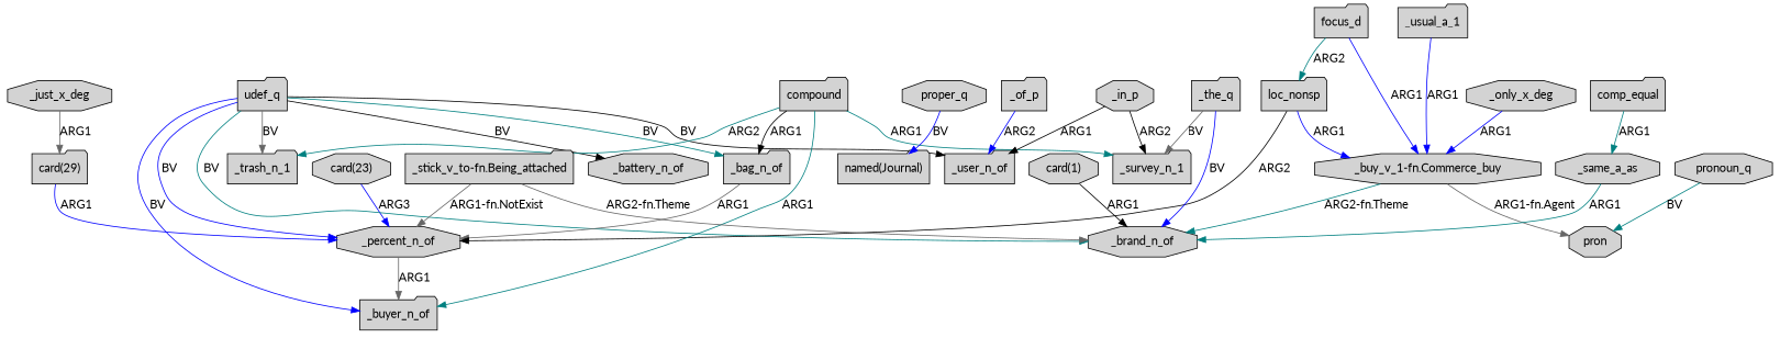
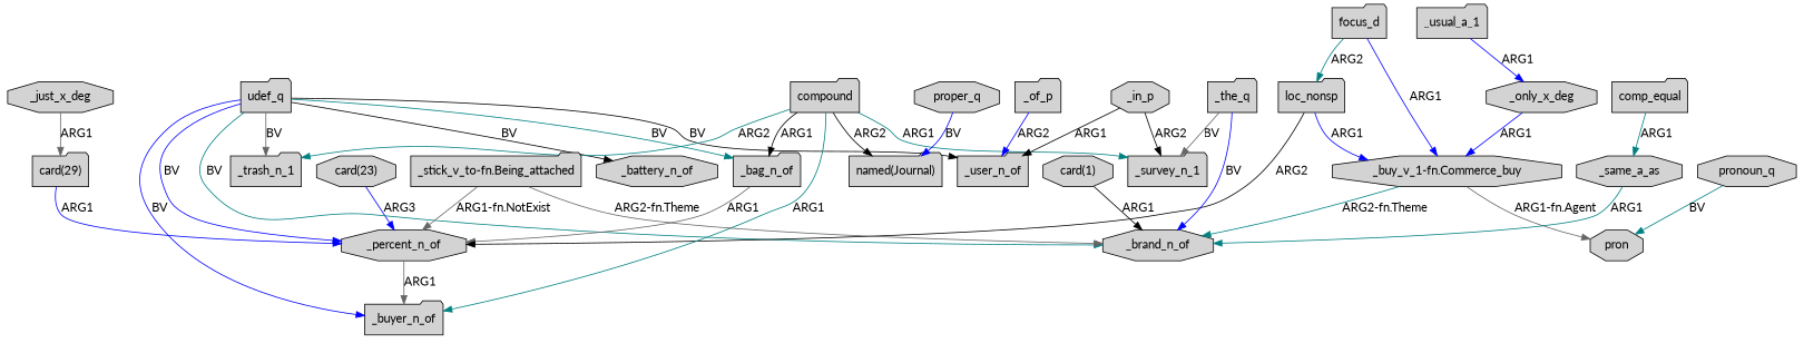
  digraph {
    fontname=Lato
    node [fontname=Lato shape=folder style=filled]
    edge [color=blue fontname=Lato]
    "card(23)" [shape=octagon]
    _percent_n_of [shape=octagon]
    _buyer_n_of
    udef_q
    _battery_n_of [shape=octagon]
    _brand_n_of [shape=octagon]
    _trash_n_1
    _user_n_of
    _bag_n_of
    focus_d
    loc_nonsp
    "_buy_v_1-fn.Commerce_buy" [shape=octagon]
    pron [shape=octagon]
    compound
    _survey_n_1
    "named(Journal)"
    _the_q
    "_stick_v_to-fn.Being_attached"
    _just_x_deg [shape=octagon]
    "card(29)"
    _same_a_as [shape=octagon]
    _of_p
    pronoun_q [shape=octagon]
    _in_p [shape=octagon]
    comp_equal
    _only_x_deg [shape=octagon]
    _usual_a_1
    proper_q [shape=octagon]
    "card(1)" [shape=octagon]
    "card(23)" -> _percent_n_of [label=ARG3]
    _percent_n_of -> _buyer_n_of [color=gray40 label=ARG1]
    udef_q -> _percent_n_of [label=BV]
    udef_q -> _buyer_n_of [label=BV]
    udef_q -> _battery_n_of [color=black label=BV]
    udef_q -> _brand_n_of [color=teal label=BV]
    udef_q -> _trash_n_1 [color=gray40 label=BV]
    udef_q -> _user_n_of [color=black label=BV]
    udef_q -> _bag_n_of [color=teal label=BV]
    _bag_n_of -> _percent_n_of [color=gray40 label=ARG1]
    focus_d -> loc_nonsp [color=teal label=ARG2]
    focus_d -> "_buy_v_1-fn.Commerce_buy" [label=ARG1]
    loc_nonsp -> _percent_n_of [color=black label=ARG2]
    loc_nonsp -> "_buy_v_1-fn.Commerce_buy" [label=ARG1]
    "_buy_v_1-fn.Commerce_buy" -> _brand_n_of [color=teal label="ARG2-fn.Theme"]
    "_buy_v_1-fn.Commerce_buy" -> pron [color=gray40 label="ARG1-fn.Agent"]
    compound -> _buyer_n_of [color=teal label=ARG1]
    compound -> _trash_n_1 [color=teal label=ARG2]
    compound -> _bag_n_of [color=black label=ARG1]
    compound -> _survey_n_1 [color=teal label=ARG1]
+   compound -> "named(Journal)" [color=black label=ARG2]
    _the_q -> _brand_n_of [label=BV]
    _the_q -> _survey_n_1 [color=gray40 label=BV]
    "_stick_v_to-fn.Being_attached" -> _percent_n_of [color=gray40 label="ARG1-fn.NotExist"]
    "_stick_v_to-fn.Being_attached" -> _brand_n_of [color=gray40 label="ARG2-fn.Theme"]
    _just_x_deg -> "card(29)" [color=gray40 label=ARG1]
    "card(29)" -> _percent_n_of [label=ARG1]
    _same_a_as -> _brand_n_of [color=teal label=ARG1]
    _of_p -> _user_n_of [label=ARG2]
    pronoun_q -> pron [color=teal label=BV]
    _in_p -> _user_n_of [color=black label=ARG1]
    _in_p -> _survey_n_1 [color=black label=ARG2]
    comp_equal -> _same_a_as [color=teal label=ARG1]
    _only_x_deg -> "_buy_v_1-fn.Commerce_buy" [label=ARG1]
-   _usual_a_1 -> "_buy_v_1-fn.Commerce_buy" [label=ARG1]
+   _usual_a_1 -> _only_x_deg [label=ARG1]
    proper_q -> "named(Journal)" [label=BV]
    "card(1)" -> _brand_n_of [color=black label=ARG1]
  }
